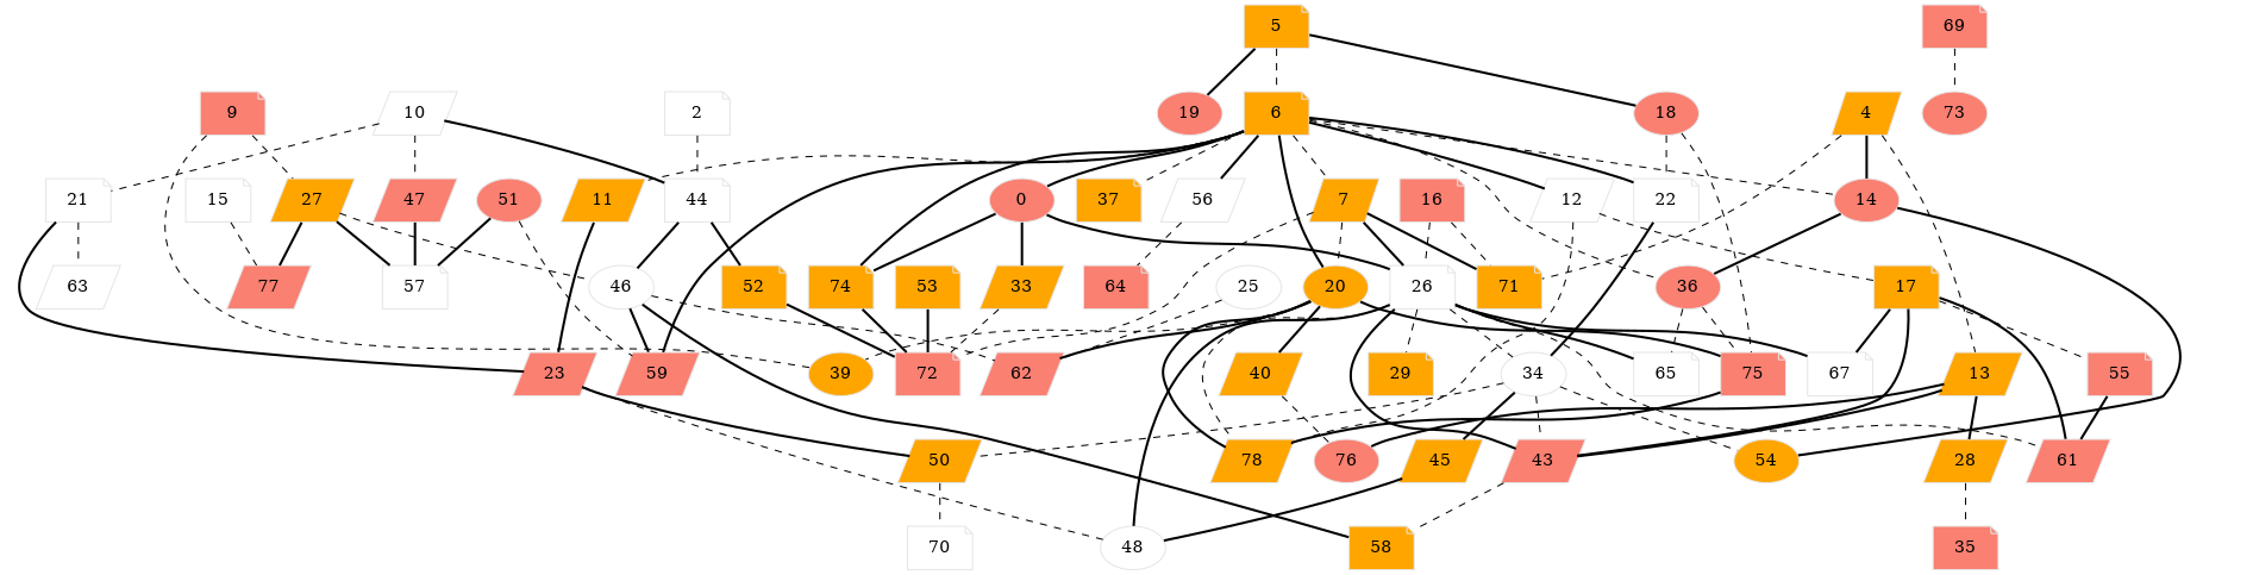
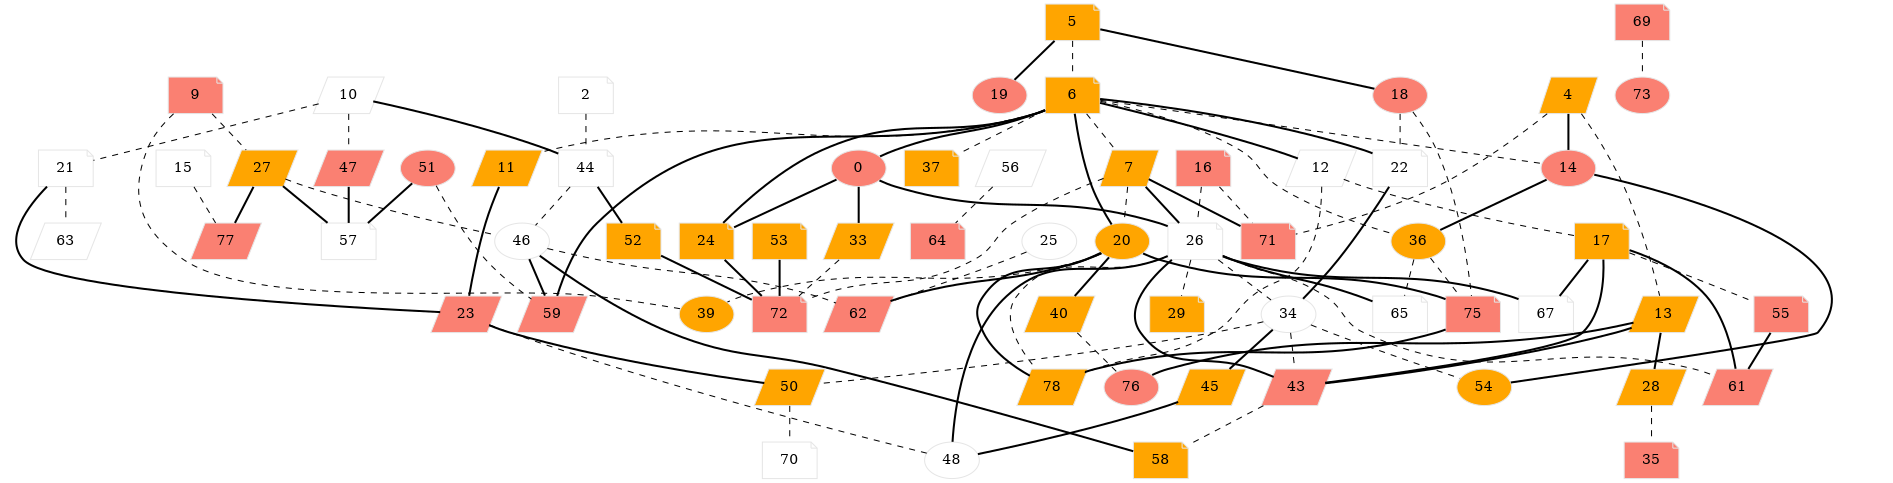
  graph {
    node [color=gray90 fillcolor=orange shape=note style=filled]
    edge [style=bold weight=1.0]
    2 [fillcolor=white]
    44 [fillcolor=white]
    46 [fillcolor=white shape=ellipse]
    52
    4 [shape=parallelogram]
    13 [shape=parallelogram]
    14 [fillcolor=salmon shape=ellipse]
-   71
+   71 [fillcolor=salmon]
    28 [shape=parallelogram]
    43 [fillcolor=salmon shape=parallelogram]
    76 [fillcolor=salmon shape=ellipse]
-   36 [fillcolor=salmon shape=ellipse]
+   36 [shape=ellipse]
    54 [shape=ellipse]
    5
    6
    18 [fillcolor=salmon shape=ellipse]
    19 [fillcolor=salmon shape=ellipse]
    7 [shape=parallelogram]
    n19 [fillcolor=salmon label=0 shape=ellipse]
    11 [shape=parallelogram]
    12 [fillcolor=white shape=parallelogram]
    20 [shape=ellipse]
    22 [fillcolor=white]
-   24 [label=74]
+   24
    37
    56 [fillcolor=white shape=parallelogram]
    59 [fillcolor=salmon shape=parallelogram]
    75 [fillcolor=salmon]
    26 [fillcolor=white]
    72 [fillcolor=salmon]
    33 [shape=parallelogram]
    23 [fillcolor=salmon shape=parallelogram]
    17
    78 [shape=parallelogram]
    39 [shape=ellipse]
    40 [shape=parallelogram]
    62 [fillcolor=salmon shape=parallelogram]
    34 [fillcolor=white shape=ellipse]
    65 [fillcolor=white]
    64 [fillcolor=salmon]
    61 [fillcolor=salmon shape=parallelogram]
    67 [fillcolor=white]
    48 [fillcolor=white shape=ellipse]
    29
    9 [fillcolor=salmon]
    27 [shape=parallelogram]
    77 [fillcolor=salmon shape=parallelogram]
    57 [fillcolor=white]
    10 [fillcolor=white shape=parallelogram]
    21 [fillcolor=white]
    47 [fillcolor=salmon shape=parallelogram]
    63 [fillcolor=white shape=parallelogram]
    50 [shape=parallelogram]
    55 [fillcolor=salmon]
    35 [fillcolor=salmon]
    58
    15 [fillcolor=white]
    16 [fillcolor=salmon]
    45 [shape=parallelogram]
    70 [fillcolor=white]
    25 [fillcolor=white shape=ellipse]
    51 [fillcolor=salmon shape=ellipse]
    53
    69 [fillcolor=salmon]
    73 [fillcolor=salmon shape=ellipse]
    2 -- 44 [style=dashed]
-   44 -- 46
+   44 -- 46 [style=dashed]
    44 -- 52
    46 -- 59
    46 -- 62 [style=dashed]
    46 -- 58
    52 -- 72
    4 -- 13 [style=dashed]
    4 -- 14
    4 -- 71 [style=dashed]
    13 -- 28
    13 -- 43
    13 -- 76
    14 -- 36
    14 -- 54
    28 -- 35 [style=dashed]
    43 -- 58 [style=dashed]
    36 -- 75 [style=dashed]
    36 -- 65 [style=dashed]
    5 -- 6 [style=dashed]
    5 -- 18
    5 -- 19
    6 -- 14 [style=dashed]
    6 -- 36 [style=dashed]
    6 -- 7 [style=dashed]
    6 -- n19
    6 -- 11 [style=dashed]
    6 -- 12
    6 -- 20
    6 -- 22
    6 -- 24
    6 -- 37 [style=dashed]
-   6 -- 56
    6 -- 59
    18 -- 22 [style=dashed]
    18 -- 75 [style=dashed]
    7 -- 71
    7 -- 20 [style=dashed]
    7 -- 26
    7 -- 72 [style=dashed]
    n19 -- 24
    n19 -- 26
    n19 -- 33
    11 -- 23
    12 -- 17 [style=dashed]
    12 -- 78 [style=dashed]
    20 -- 75
    20 -- 78
    20 -- 39 [style=dashed]
    20 -- 40
    20 -- 62
    22 -- 34
    24 -- 72
    56 -- 64 [style=dashed]
    75 -- 78
    26 -- 43
    26 -- 78 [style=dashed]
    26 -- 34 [style=dashed weight=2.0]
    26 -- 65
    26 -- 61 [style=dashed]
    26 -- 67
    26 -- 48
    26 -- 29 [style=dashed]
    33 -- 72 [style=dashed]
    23 -- 48 [style=dashed]
    23 -- 50
    17 -- 43
    17 -- 61
    17 -- 67
    17 -- 55 [style=dashed]
    40 -- 76 [style=dashed]
    34 -- 43 [style=dashed]
    34 -- 54 [style=dashed]
    34 -- 50 [style=dashed]
    34 -- 45
    9 -- 39 [style=dashed]
    9 -- 27 [style=dashed]
    27 -- 46 [style=dashed]
    27 -- 77
    27 -- 57
    10 -- 44
    10 -- 21 [style=dashed]
    10 -- 47 [style=dashed]
    21 -- 23
    21 -- 63 [style=dashed]
    47 -- 57
    50 -- 70 [style=dashed]
    55 -- 61
    15 -- 77 [style=dashed]
    16 -- 71 [style=dashed]
    16 -- 26 [style=dashed weight=2.0]
    45 -- 48
    25 -- 62 [style=dashed]
    51 -- 59 [style=dashed]
    51 -- 57
    53 -- 72
    69 -- 73 [style=dashed]
  }
